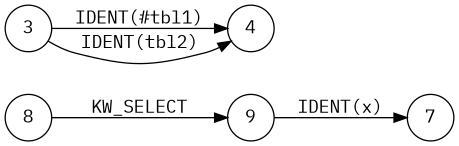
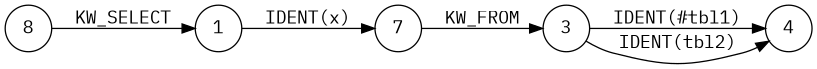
  digraph {
    fontname="IBM Plex Mono"
    rankdir=LR
    node [fontname="IBM Plex Mono" shape=circle]
    edge [fontname="IBM Plex Mono"]
    n1 [label=8]
-   1 [label=9]
+   1
    n3 [label=7]
    3
    4
    n1 -> 1 [label="KW\_SELECT"]
    1 -> n3 [label="IDENT(x)"]
+   n3 -> 3 [label="KW\_FROM"]
    3 -> 4 [label="IDENT(\#tbl1)"]
    3 -> 4 [label="IDENT(tbl2)"]
  }
